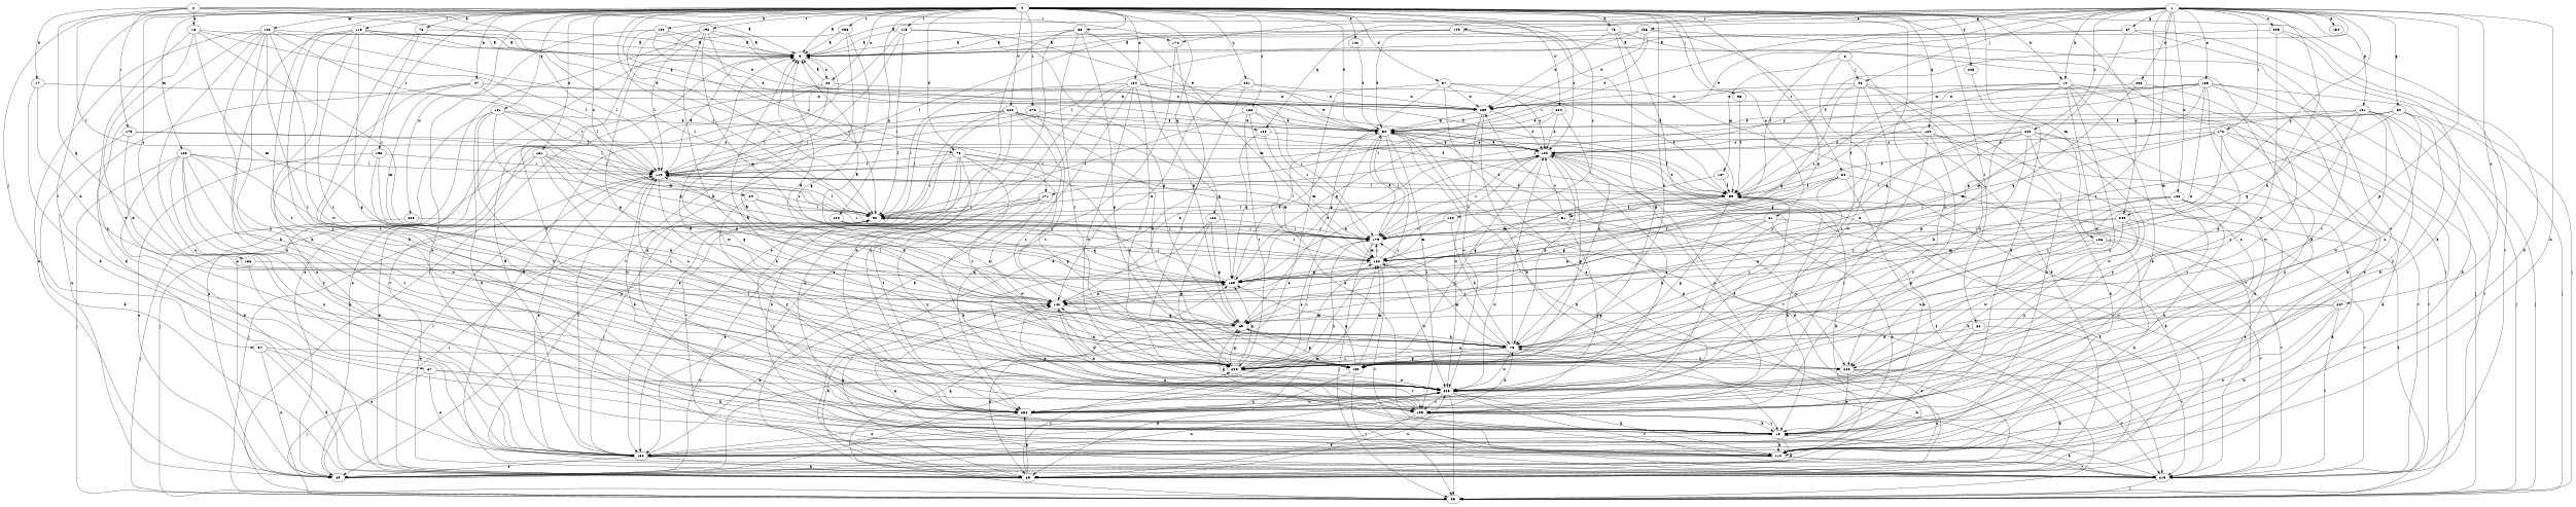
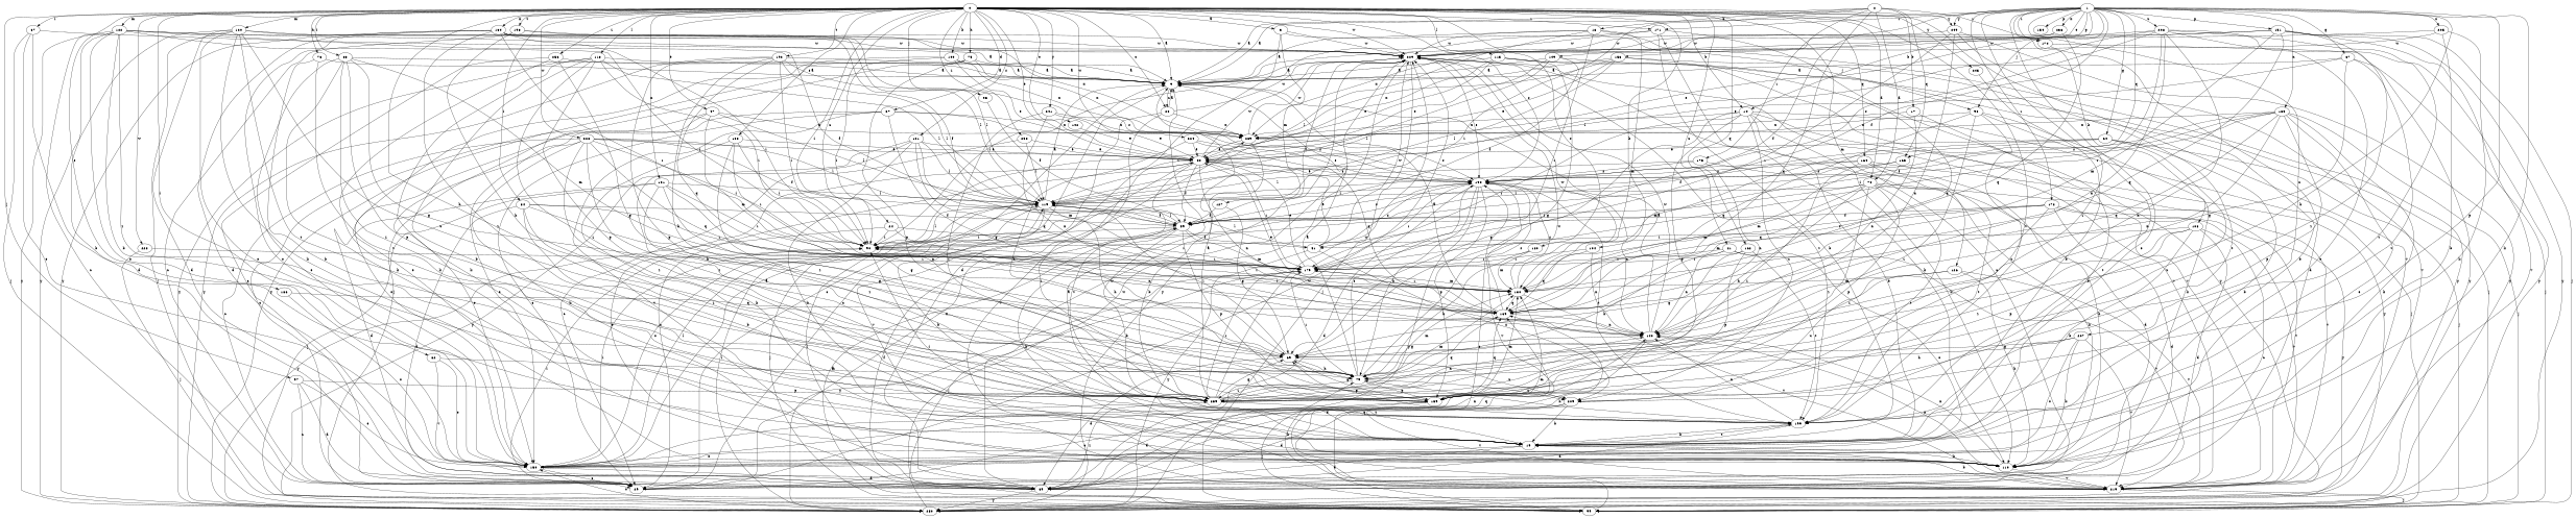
  strict digraph {
    0
    3
    9
    14
    21
    24
    28
    37
    n9 [label=78]
    47
    50
    75
    76
    79
    82
    83
    84
    87
    90
    95
    97
    100
    104
    115
    118
    120
    122
    126
    131
    134
    142
    162
    164
    171
    180
    181
    186
    188
    190
    192
    198
    199
    219
    223
    224
    228
    229
    241
    245
    249
    256
-   258 [label=278]
+   258
    98
    39
    127
    29
    110
    159
    19
    69
    99
    179
    209
    239
    250
    150
    140
    259
    119
    130
    59
    169
    1
    51
    64
    67
    108
    135
    149
    151
    154
    156
    165
    172
    174
    205
    207
    208
    238
    2
    17
    18
    175
+   0 -> 3 [label=a]
    0 -> 9 [label=a]
    0 -> 14 [label=b]
    0 -> 21 [label=c]
    0 -> 24 [label=c]
    0 -> 28 [label=c]
    0 -> 37 [label=d]
    0 -> n9 [label=d]
    0 -> 47 [label=e]
    0 -> 50 [label=e]
    0 -> 75 [label=h]
    0 -> 76 [label=h]
    0 -> 79 [label=h]
    0 -> 82 [label=i]
    0 -> 83 [label=i]
    0 -> 84 [label=i]
    0 -> 87 [label=i]
    0 -> 90 [label=i]
    0 -> 95 [label=j]
    0 -> 97 [label=j]
    0 -> 100 [label=k]
    0 -> 104 [label=k]
    0 -> 115 [label=l]
    0 -> 118 [label=l]
    0 -> 120 [label=m]
    0 -> 122 [label=m]
    0 -> 126 [label=m]
    0 -> 131 [label=n]
    0 -> 134 [label=n]
    0 -> 142 [label=o]
    0 -> 162 [label=q]
    0 -> 164 [label=q]
    0 -> 171 [label=r]
    0 -> 180 [label=s]
    0 -> 181 [label=s]
    0 -> 186 [label=s]
    0 -> 188 [label=s]
    0 -> 190 [label=s]
    0 -> 192 [label=t]
    0 -> 198 [label=t]
    0 -> 199 [label=t]
    0 -> 219 [label=v]
    0 -> 223 [label=w]
    0 -> 224 [label=w]
    0 -> 228 [label=w]
    0 -> 229 [label=w]
    0 -> 241 [label=y]
    0 -> 245 [label=y]
    0 -> 249 [label=y]
    0 -> 256 [label=z]
    0 -> 258 [label=z]
    3 -> 229 [label=w]
    3 -> 98 [label=j]
    3 -> 39 [label=d]
    3 -> 127 [label=m]
    9 -> 28 [label=c]
    9 -> 29 [label=c]
    14 -> 110 [label=k]
    14 -> 159 [label=p]
    14 -> 19 [label=b]
    14 -> 69 [label=g]
    14 -> 99 [label=j]
    14 -> 179 [label=r]
    14 -> 209 [label=u]
    14 -> 239 [label=x]
    14 -> 250 [label=y]
    21 -> 79 [label=h]
    21 -> 219 [label=v]
    21 -> 179 [label=r]
    21 -> 150 [label=o]
    21 -> 140 [label=n]
    24 -> 90 [label=i]
    24 -> 179 [label=r]
    24 -> 250 [label=y]
    24 -> 140 [label=n]
    28 -> 9 [label=a]
    28 -> 219 [label=v]
    28 -> 229 [label=w]
    28 -> 29 [label=c]
    28 -> 239 [label=x]
    37 -> 190 [label=s]
    37 -> 219 [label=v]
    37 -> 29 [label=c]
    37 -> 69 [label=g]
    37 -> 239 [label=x]
    37 -> 150 [label=o]
    n9 -> 79 [label=h]
    n9 -> 90 [label=i]
    n9 -> 199 [label=t]
    n9 -> 219 [label=v]
    n9 -> 110 [label=k]
    n9 -> 159 [label=p]
    n9 -> 259 [label=z]
    n9 -> 119 [label=l]
    n9 -> 130 [label=m]
    47 -> 29 [label=c]
    47 -> 239 [label=x]
    47 -> 150 [label=o]
    47 -> 119 [label=l]
    47 -> 130 [label=m]
    50 -> 190 [label=s]
    50 -> 199 [label=t]
    50 -> 219 [label=v]
    50 -> 229 [label=w]
    50 -> 29 [label=c]
    50 -> 179 [label=r]
    50 -> 140 [label=n]
    50 -> 259 [label=z]
    50 -> 59 [label=f]
    75 -> 9 [label=a]
    75 -> 159 [label=p]
    75 -> 99 [label=j]
    75 -> 239 [label=x]
    75 -> 250 [label=y]
    76 -> 9 [label=a]
    76 -> 199 [label=t]
    76 -> 19 [label=b]
    79 -> 9 [label=a]
    79 -> 190 [label=s]
    79 -> 229 [label=w]
    79 -> 159 [label=p]
    79 -> 179 [label=r]
    79 -> 209 [label=u]
    79 -> 259 [label=z]
    79 -> 130 [label=m]
    82 -> 79 [label=h]
    82 -> 219 [label=v]
    82 -> 150 [label=o]
    83 -> 9 [label=a]
    83 -> 110 [label=k]
    83 -> 159 [label=p]
    83 -> 69 [label=g]
    83 -> 150 [label=o]
    83 -> 259 [label=z]
    83 -> 130 [label=m]
    84 -> 39 [label=d]
    84 -> 19 [label=b]
    84 -> 69 [label=g]
    84 -> 179 [label=r]
    84 -> 259 [label=z]
    84 -> 59 [label=f]
    87 -> 229 [label=w]
    87 -> 19 [label=b]
    87 -> 99 [label=j]
    87 -> 150 [label=o]
    90 -> 179 [label=r]
    90 -> 119 [label=l]
    95 -> 59 [label=f]
    97 -> 39 [label=d]
    97 -> 29 [label=c]
    97 -> 159 [label=p]
    97 -> 150 [label=o]
    100 -> 9 [label=a]
    100 -> 50 [label=e]
    100 -> 90 [label=i]
    100 -> 239 [label=x]
    100 -> 150 [label=o]
    104 -> 179 [label=r]
    104 -> 140 [label=n]
    104 -> 169 [label=q]
    115 -> 9 [label=a]
    115 -> 50 [label=e]
    115 -> 90 [label=i]
    115 -> 219 [label=v]
    115 -> 69 [label=g]
    115 -> 99 [label=j]
    118 -> 9 [label=a]
    118 -> 90 [label=i]
    118 -> 110 [label=k]
    118 -> 159 [label=p]
    118 -> 19 [label=b]
    118 -> 250 [label=y]
    118 -> 259 [label=z]
    118 -> 119 [label=l]
    120 -> 199 [label=t]
    120 -> 229 [label=w]
    120 -> 39 [label=d]
    120 -> 110 [label=k]
    120 -> 99 [label=j]
    120 -> 209 [label=u]
    120 -> 250 [label=y]
    120 -> 150 [label=o]
    120 -> 119 [label=l]
    122 -> 9 [label=a]
    122 -> 90 [label=i]
    122 -> 229 [label=w]
    122 -> 39 [label=d]
    122 -> 29 [label=c]
    122 -> 19 [label=b]
    122 -> 250 [label=y]
    122 -> 150 [label=o]
    122 -> 259 [label=z]
    122 -> 59 [label=f]
    126 -> 219 [label=v]
    126 -> 110 [label=k]
    126 -> 209 [label=u]
    126 -> 130 [label=m]
    131 -> 39 [label=d]
    131 -> 69 [label=g]
    131 -> 99 [label=j]
    131 -> 179 [label=r]
    131 -> 140 [label=n]
    131 -> 259 [label=z]
    131 -> 119 [label=l]
    134 -> 90 [label=i]
    134 -> 229 [label=w]
    134 -> 39 [label=d]
    134 -> 179 [label=r]
    134 -> 239 [label=x]
    134 -> 250 [label=y]
    134 -> 150 [label=o]
    134 -> 259 [label=z]
    134 -> 59 [label=f]
    142 -> 50 [label=e]
    162 -> 199 [label=t]
    162 -> 159 [label=p]
    162 -> 69 [label=g]
    162 -> 179 [label=r]
    164 -> 190 [label=s]
    164 -> 199 [label=t]
    164 -> 219 [label=v]
    164 -> 110 [label=k]
    164 -> 259 [label=z]
    164 -> 119 [label=l]
    171 -> 90 [label=i]
    171 -> 229 [label=w]
    171 -> 29 [label=c]
    171 -> 19 [label=b]
    171 -> 250 [label=y]
    180 -> 79 [label=h]
    180 -> 179 [label=r]
    180 -> 130 [label=m]
    181 -> 50 [label=e]
    181 -> 29 [label=c]
    181 -> 110 [label=k]
    181 -> 250 [label=y]
    181 -> 119 [label=l]
    181 -> 130 [label=m]
    181 -> 169 [label=q]
    186 -> 150 [label=o]
    186 -> 169 [label=q]
    188 -> 50 [label=e]
    188 -> 90 [label=i]
    188 -> 110 [label=k]
    188 -> 179 [label=r]
    188 -> 259 [label=z]
    190 -> 50 [label=e]
    190 -> 79 [label=h]
    190 -> 199 [label=t]
    190 -> 219 [label=v]
    190 -> 39 [label=d]
    190 -> 159 [label=p]
    190 -> 179 [label=r]
    190 -> 250 [label=y]
    190 -> 140 [label=n]
    190 -> 119 [label=l]
    192 -> 9 [label=a]
    192 -> 79 [label=h]
    192 -> 90 [label=i]
    192 -> 190 [label=s]
    192 -> 159 [label=p]
    192 -> 250 [label=y]
    192 -> 119 [label=l]
    192 -> 169 [label=q]
    198 -> 79 [label=h]
    198 -> 229 [label=w]
    198 -> 29 [label=c]
    198 -> 119 [label=l]
    199 -> 79 [label=h]
    199 -> 39 [label=d]
    199 -> 19 [label=b]
    199 -> 69 [label=g]
    199 -> 140 [label=n]
    219 -> 9 [label=a]
    219 -> 79 [label=h]
    219 -> 19 [label=b]
    219 -> 99 [label=j]
    219 -> 140 [label=n]
    223 -> 99 [label=j]
    223 -> 179 [label=r]
    224 -> 50 [label=e]
    224 -> 79 [label=h]
    224 -> 190 [label=s]
    224 -> 169 [label=q]
    228 -> 50 [label=e]
    228 -> 79 [label=h]
    228 -> 90 [label=i]
    228 -> 29 [label=c]
    228 -> 110 [label=k]
    228 -> 150 [label=o]
    228 -> 259 [label=z]
    228 -> 119 [label=l]
    228 -> 59 [label=f]
    228 -> 169 [label=q]
    229 -> 9 [label=a]
    229 -> 190 [label=s]
    229 -> 199 [label=t]
    229 -> 219 [label=v]
    229 -> 110 [label=k]
    229 -> 99 [label=j]
    229 -> 250 [label=y]
    229 -> 59 [label=f]
    241 -> 50 [label=e]
    241 -> 239 [label=x]
    241 -> 140 [label=n]
    241 -> 259 [label=z]
    245 -> 19 [label=b]
    249 -> 219 [label=v]
    249 -> 229 [label=w]
    249 -> 179 [label=r]
    249 -> 250 [label=y]
    249 -> 140 [label=n]
    256 -> 9 [label=a]
    256 -> 29 [label=c]
    256 -> 110 [label=k]
    256 -> 69 [label=g]
    258 -> 50 [label=e]
    258 -> 259 [label=z]
    258 -> 119 [label=l]
    98 -> 199 [label=t]
    98 -> 110 [label=k]
    98 -> 209 [label=u]
    98 -> 239 [label=x]
    98 -> 259 [label=z]
    98 -> 169 [label=q]
    39 -> 50 [label=e]
    39 -> 229 [label=w]
    39 -> 250 [label=y]
    39 -> 259 [label=z]
    39 -> 119 [label=l]
    39 -> 59 [label=f]
    39 -> 169 [label=q]
    127 -> 69 [label=g]
    127 -> 59 [label=f]
    29 -> 90 [label=i]
    29 -> 229 [label=w]
    29 -> 239 [label=x]
    110 -> 219 [label=v]
    110 -> 140 [label=n]
    159 -> 39 [label=d]
    159 -> 69 [label=g]
    159 -> 99 [label=j]
    159 -> 130 [label=m]
    159 -> 169 [label=q]
    19 -> 90 [label=i]
    19 -> 199 [label=t]
    19 -> 39 [label=d]
    19 -> 110 [label=k]
    19 -> 150 [label=o]
    69 -> 79 [label=h]
    69 -> 39 [label=d]
    69 -> 209 [label=u]
    69 -> 119 [label=l]
    99 -> 190 [label=s]
    99 -> 59 [label=f]
    99 -> 169 [label=q]
    179 -> 50 [label=e]
    179 -> 99 [label=j]
    179 -> 250 [label=y]
    179 -> 130 [label=m]
    209 -> 219 [label=v]
    209 -> 39 [label=d]
    209 -> 29 [label=c]
    209 -> 19 [label=b]
    239 -> 50 [label=e]
    239 -> 190 [label=s]
    239 -> 229 [label=w]
    239 -> 19 [label=b]
    250 -> 229 [label=w]
    250 -> 150 [label=o]
    250 -> 119 [label=l]
    150 -> 9 [label=a]
    150 -> 90 [label=i]
    150 -> 39 [label=d]
    150 -> 29 [label=c]
    150 -> 140 [label=n]
    150 -> 119 [label=l]
    150 -> 130 [label=m]
    140 -> 9 [label=a]
    140 -> 229 [label=w]
    140 -> 39 [label=d]
    140 -> 69 [label=g]
    259 -> 9 [label=a]
    259 -> 199 [label=t]
    259 -> 229 [label=w]
    259 -> 69 [label=g]
    259 -> 179 [label=r]
    259 -> 140 [label=n]
    259 -> 130 [label=m]
    259 -> 169 [label=q]
    119 -> 9 [label=a]
    119 -> 79 [label=h]
    119 -> 19 [label=b]
    119 -> 99 [label=j]
    119 -> 150 [label=o]
    119 -> 59 [label=f]
    130 -> 90 [label=i]
    130 -> 190 [label=s]
    130 -> 219 [label=v]
    130 -> 229 [label=w]
    130 -> 179 [label=r]
    130 -> 169 [label=q]
    59 -> 90 [label=i]
    59 -> 190 [label=s]
    59 -> 110 [label=k]
    59 -> 159 [label=p]
    59 -> 19 [label=b]
    59 -> 119 [label=l]
    59 -> 130 [label=m]
    59 -> 51 [label=f]
    169 -> 9 [label=a]
    169 -> 50 [label=e]
    169 -> 90 [label=i]
    169 -> 190 [label=s]
    169 -> 140 [label=n]
    1 -> 9 [label=a]
    1 -> 14 [label=b]
    1 -> 79 [label=h]
    1 -> 171 [label=r]
    1 -> 249 [label=y]
    1 -> 98 [label=j]
    1 -> 110 [label=k]
    1 -> 159 [label=p]
    1 -> 150 [label=o]
    1 -> 259 [label=z]
    1 -> 59 [label=f]
    1 -> 51 [label=f]
    1 -> 64 [label=g]
    1 -> 67 [label=g]
    1 -> 108 [label=k]
    1 -> 135 [label=n]
    1 -> 149 [label=o]
    1 -> 151 [label=p]
    1 -> 154 [label=p]
    1 -> 156 [label=p]
    1 -> 165 [label=q]
    1 -> 172 [label=r]
    1 -> 174 [label=r]
    1 -> 205 [label=u]
    1 -> 207 [label=u]
    1 -> 208 [label=u]
    1 -> 238 [label=x]
    51 -> 50 [label=e]
    51 -> 190 [label=s]
    51 -> 229 [label=w]
    51 -> 209 [label=u]
    51 -> 250 [label=y]
    51 -> 119 [label=l]
    64 -> 50 [label=e]
    64 -> 19 [label=b]
    64 -> 99 [label=j]
    64 -> 209 [label=u]
    64 -> 130 [label=m]
    64 -> 59 [label=f]
    67 -> 9 [label=a]
    67 -> 50 [label=e]
    67 -> 199 [label=t]
    67 -> 69 [label=g]
    67 -> 99 [label=j]
    108 -> 90 [label=i]
    108 -> 39 [label=d]
    108 -> 29 [label=c]
    108 -> 159 [label=p]
    108 -> 19 [label=b]
    108 -> 259 [label=z]
    135 -> 90 [label=i]
    135 -> 190 [label=s]
    135 -> 110 [label=k]
    135 -> 159 [label=p]
    135 -> 99 [label=j]
    135 -> 239 [label=x]
    135 -> 150 [label=o]
    135 -> 140 [label=n]
    135 -> 59 [label=f]
    135 -> 169 [label=q]
    149 -> 9 [label=a]
    149 -> 50 [label=e]
    149 -> 19 [label=b]
    149 -> 119 [label=l]
    149 -> 59 [label=f]
    151 -> 50 [label=e]
    151 -> 219 [label=v]
    151 -> 229 [label=w]
    151 -> 99 [label=j]
    151 -> 250 [label=y]
    151 -> 259 [label=z]
    151 -> 130 [label=m]
    151 -> 169 [label=q]
    156 -> 9 [label=a]
    156 -> 50 [label=e]
    156 -> 199 [label=t]
    156 -> 239 [label=x]
    156 -> 119 [label=l]
    156 -> 169 [label=q]
    165 -> 190 [label=s]
    165 -> 130 [label=m]
    165 -> 169 [label=q]
-   172 -> 190 [label=s]
+   172 -> 51 [label=s]
    172 -> 219 [label=v]
    172 -> 39 [label=d]
    172 -> 250 [label=y]
    172 -> 259 [label=z]
    172 -> 130 [label=m]
    172 -> 59 [label=f]
    174 -> 39 [label=d]
    174 -> 250 [label=y]
    205 -> 9 [label=a]
    205 -> 229 [label=w]
    205 -> 110 [label=k]
    205 -> 19 [label=b]
    207 -> 79 [label=h]
    207 -> 219 [label=v]
    207 -> 110 [label=k]
    207 -> 69 [label=g]
    207 -> 150 [label=o]
    208 -> 79 [label=h]
    208 -> 190 [label=s]
    208 -> 199 [label=t]
    208 -> 229 [label=w]
    208 -> 179 [label=r]
    208 -> 250 [label=y]
    208 -> 150 [label=o]
    208 -> 140 [label=n]
    208 -> 119 [label=l]
    238 -> 229 [label=w]
    238 -> 239 [label=x]
    238 -> 169 [label=q]
    2 -> 9 [label=a]
    2 -> n9 [label=d]
    2 -> 90 [label=i]
    2 -> 169 [label=q]
    2 -> 165 [label=q]
    2 -> 174 [label=r]
    2 -> 17 [label=b]
    2 -> 18 [label=b]
    2 -> 175 [label=r]
    17 -> 19 [label=b]
    17 -> 239 [label=x]
    17 -> 140 [label=n]
    18 -> 9 [label=a]
    18 -> 229 [label=w]
    18 -> 179 [label=r]
    18 -> 250 [label=y]
    18 -> 119 [label=l]
    18 -> 130 [label=m]
    175 -> 190 [label=s]
    175 -> 39 [label=d]
    175 -> 140 [label=n]
    175 -> 119 [label=l]
  }
